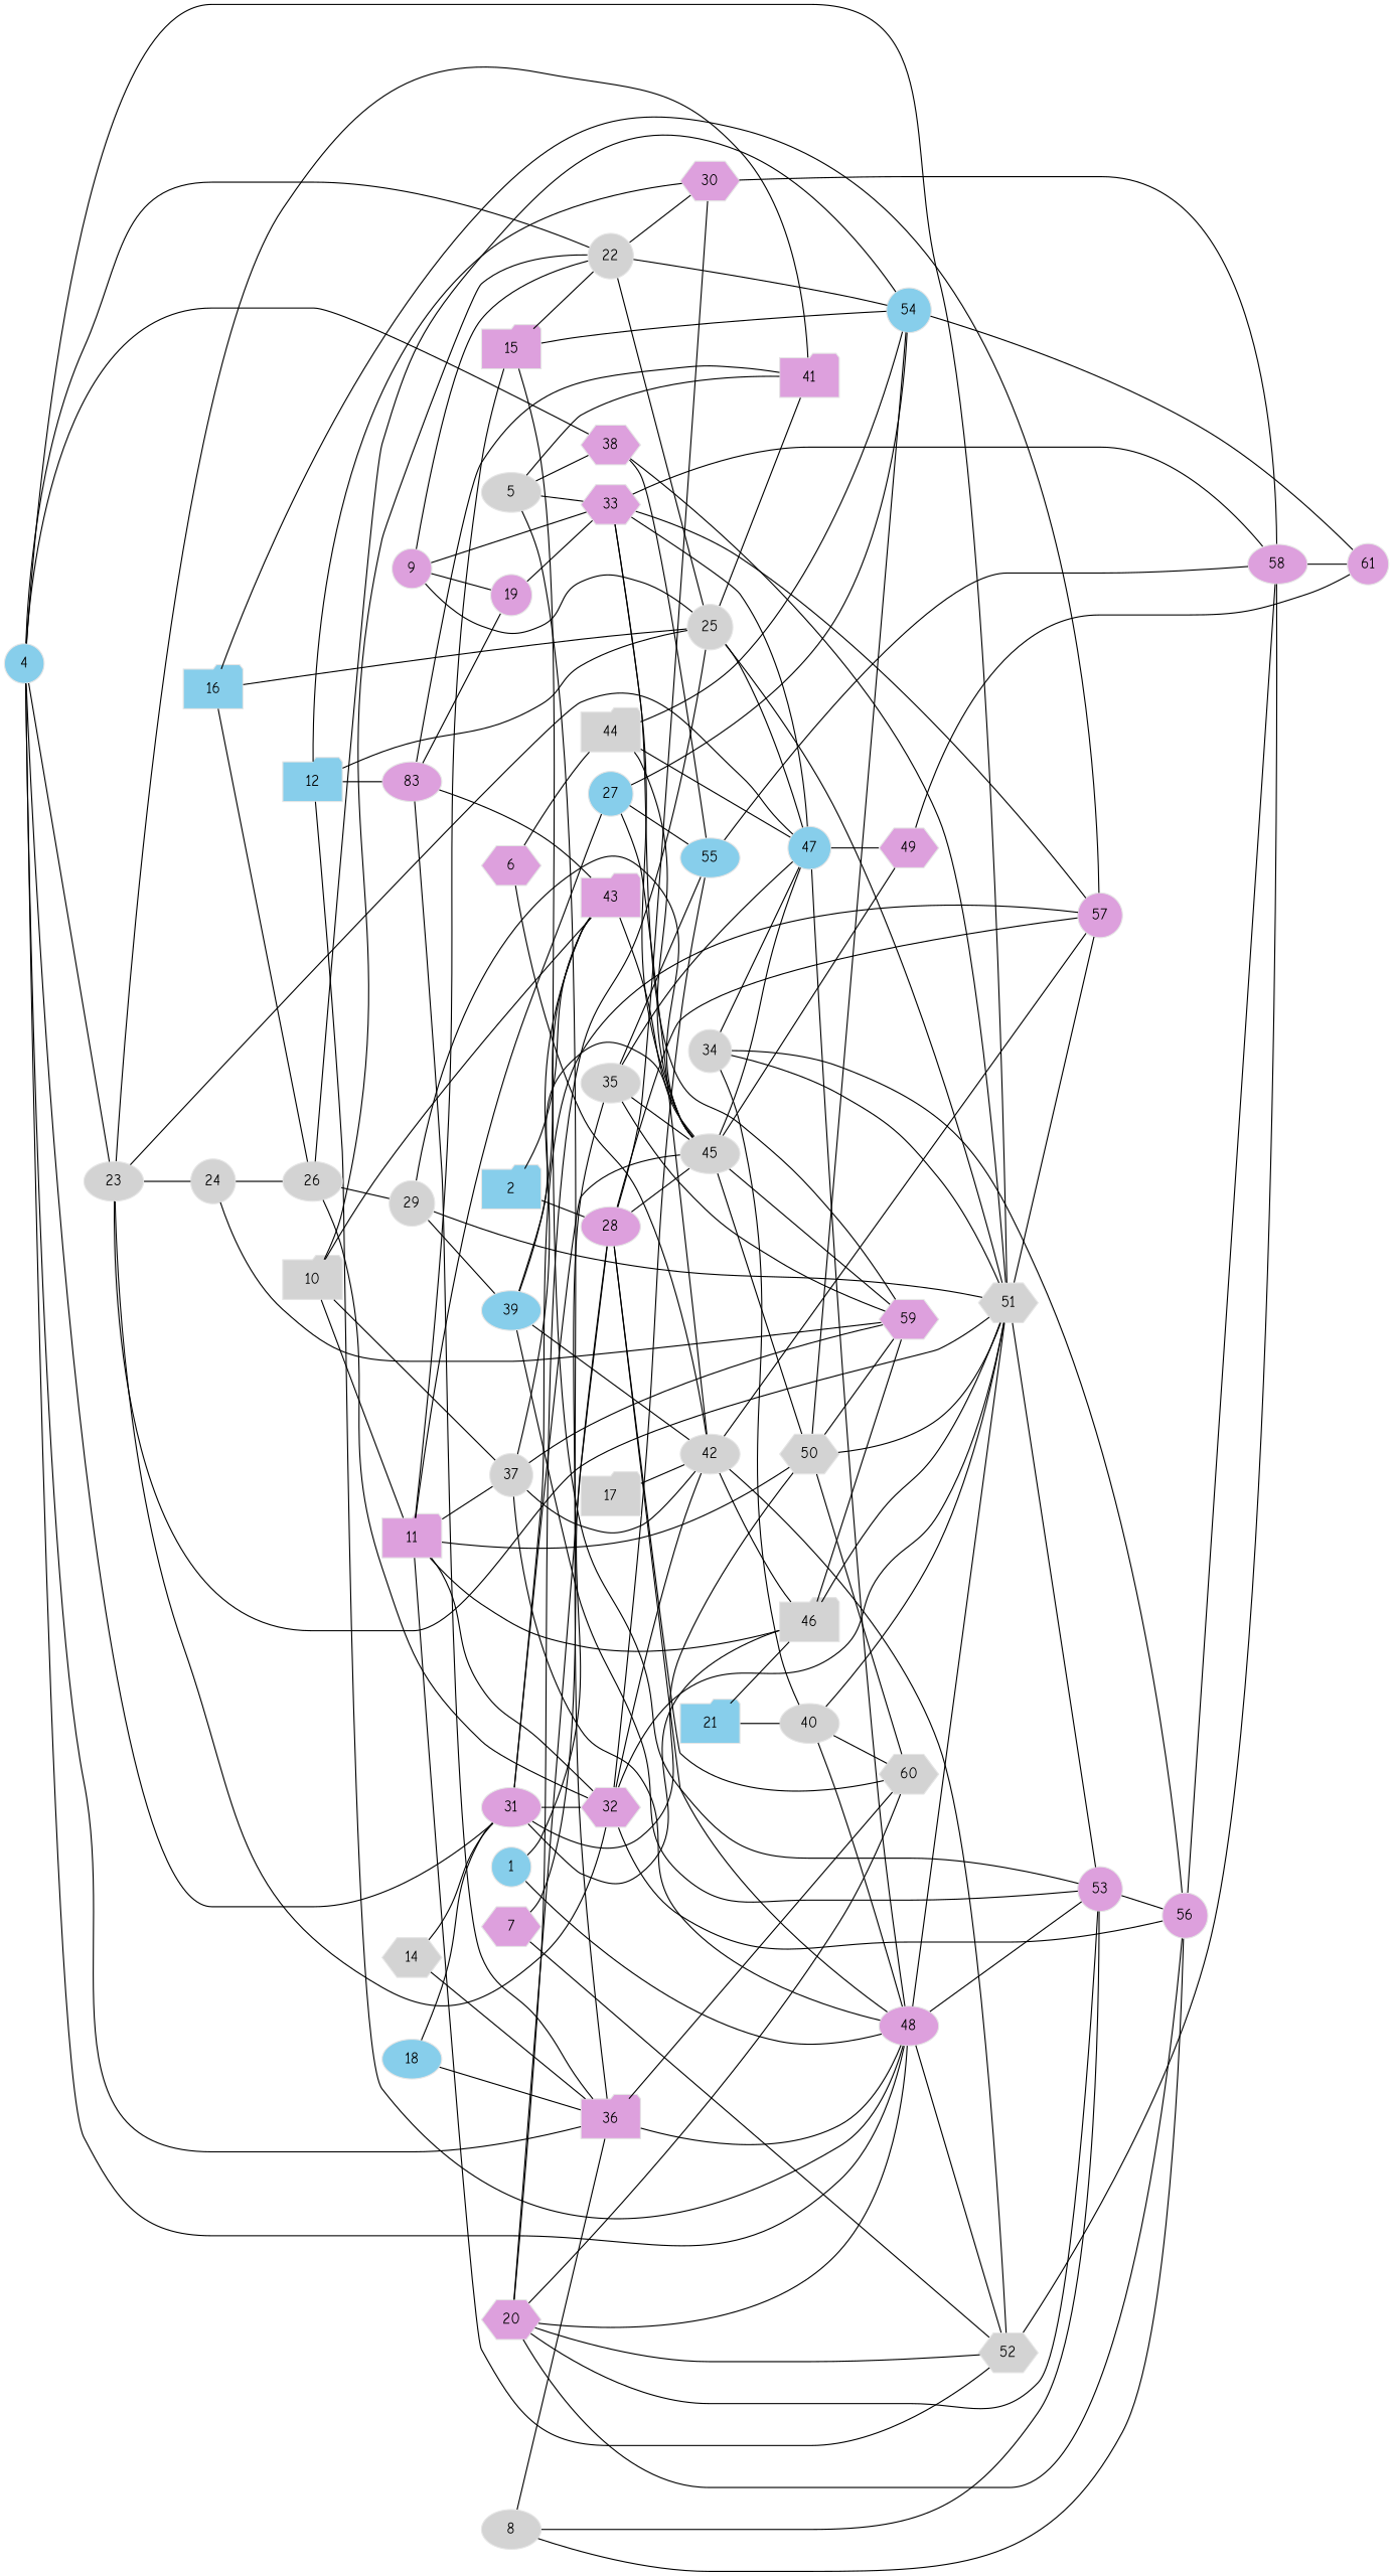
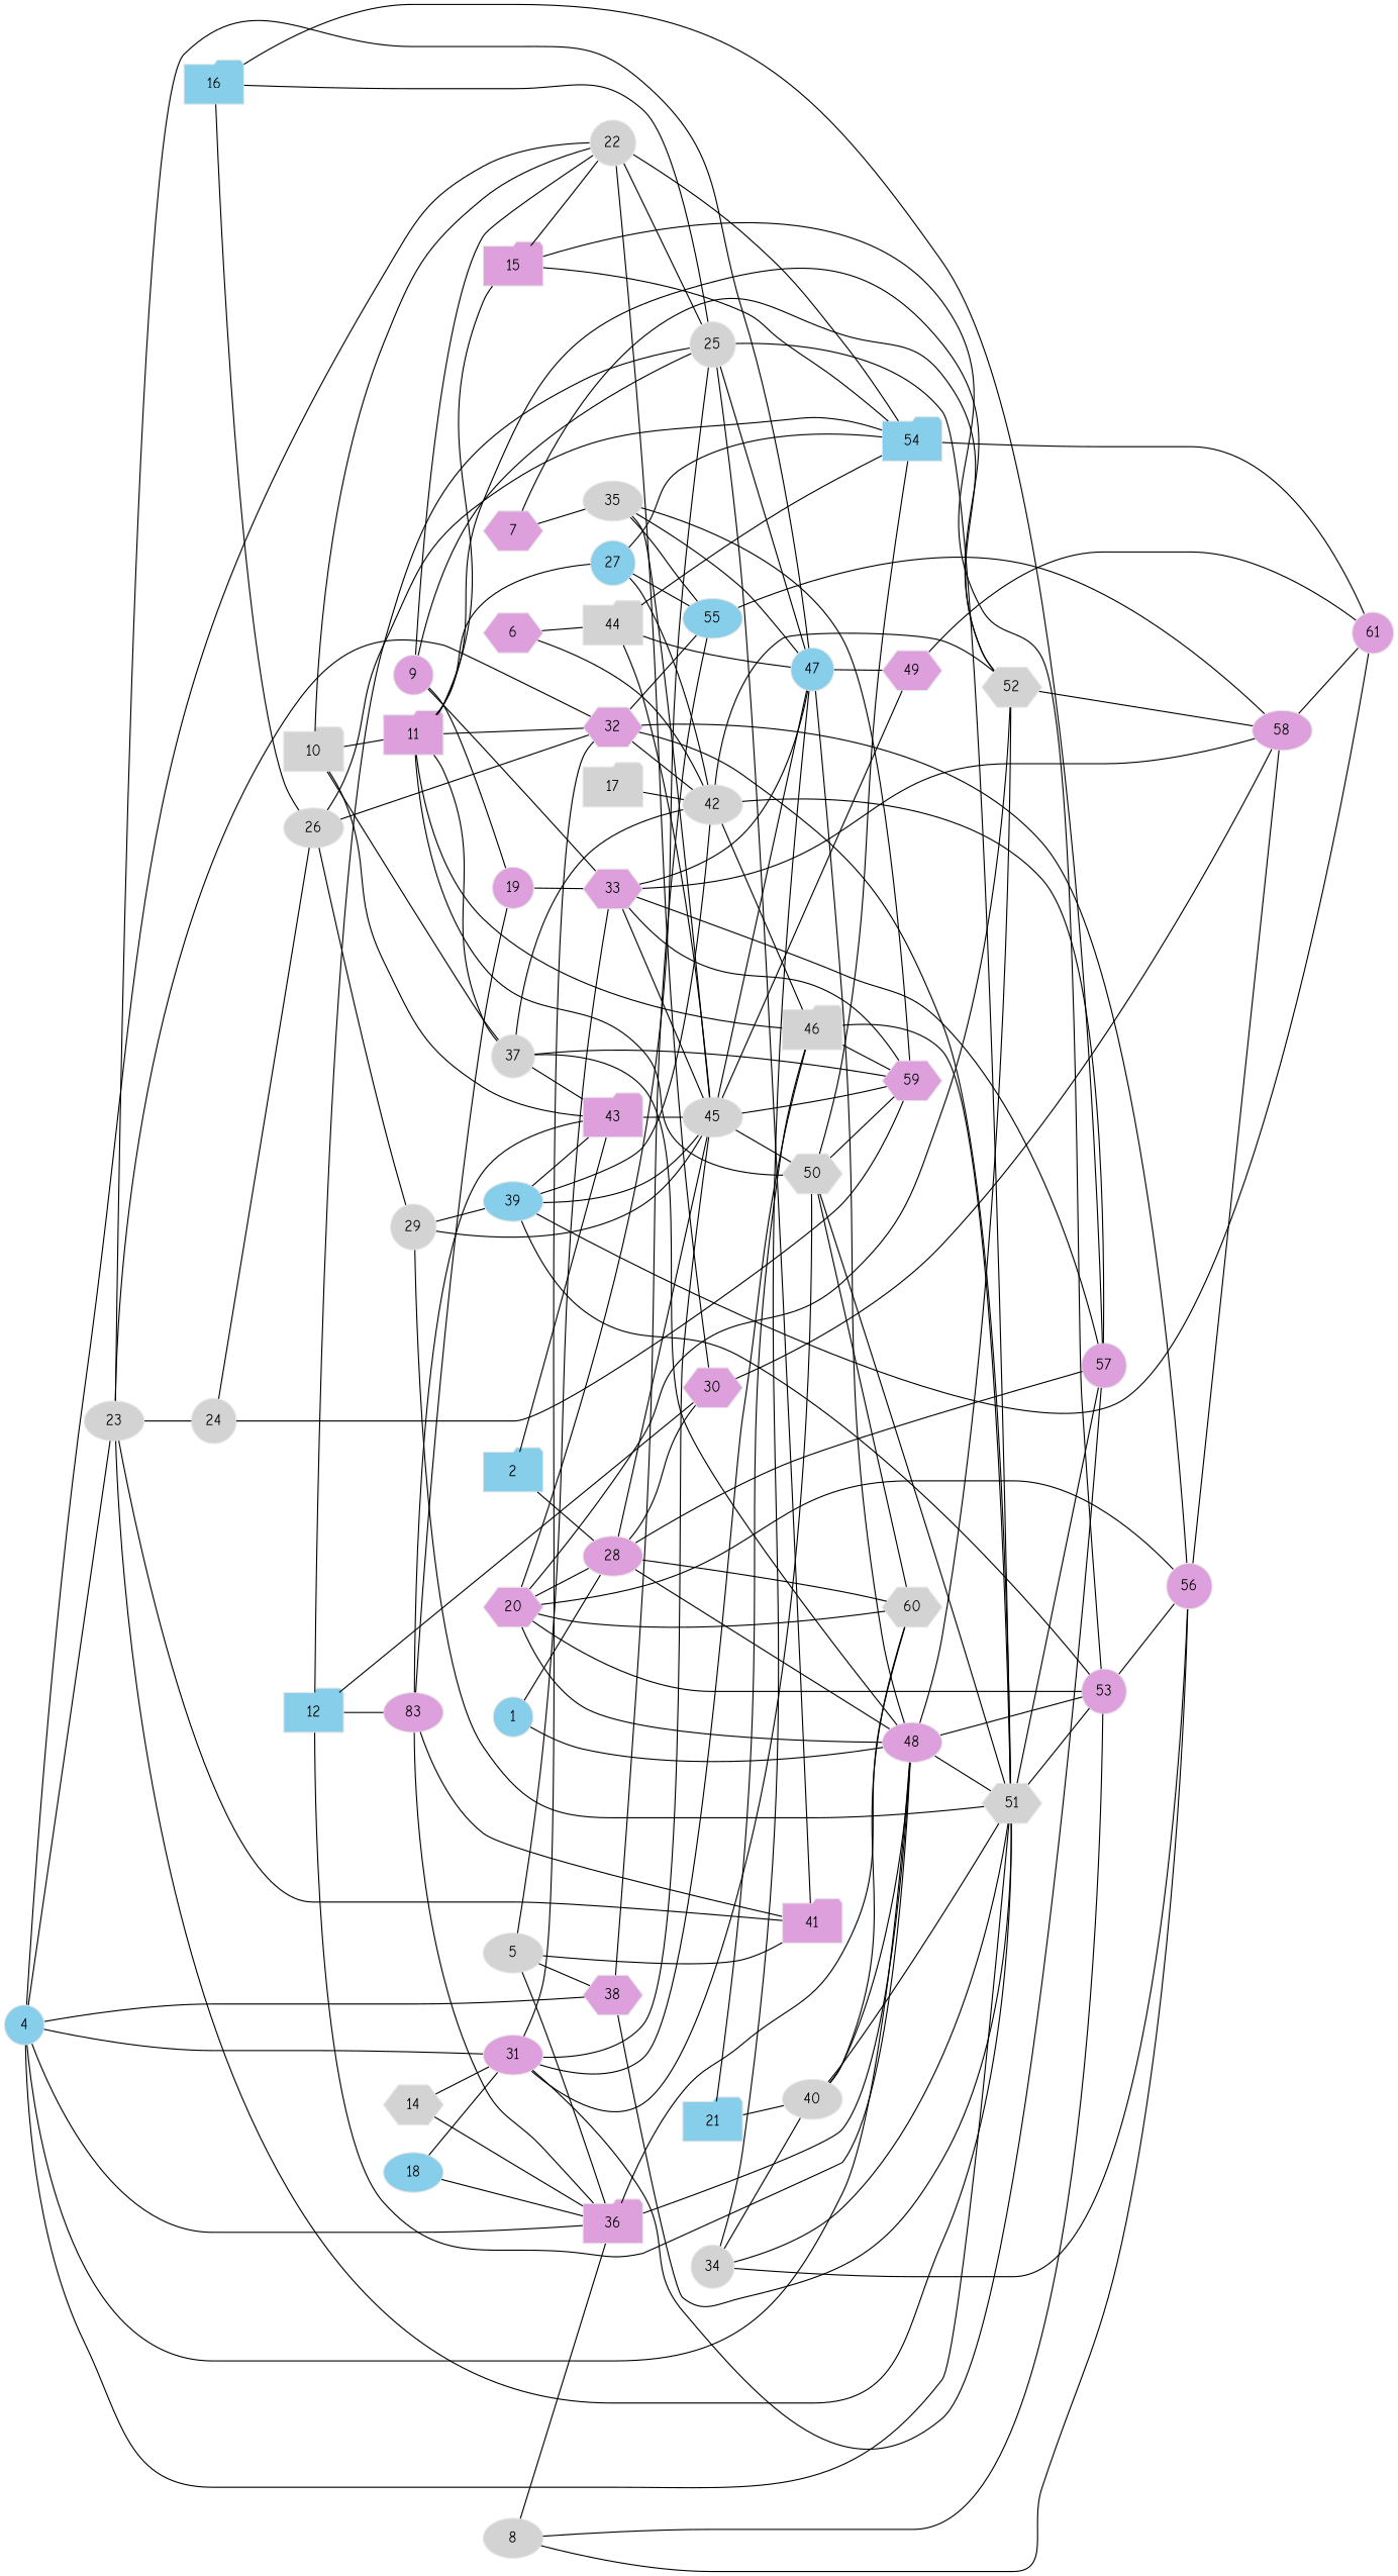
  graph {
    fontname="Comic Neue"
    rankdir=LR
    node [color=gray90 fillcolor=plum fontname="Comic Neue" shape=circle style=filled]
    edge [fontname="Comic Neue" weight=1.0]
    1 [fillcolor=skyblue]
    28 [shape=ellipse]
    48 [shape=ellipse]
    30 [shape=hexagon]
    57
    60 [fillcolor=lightgrey shape=hexagon]
    45 [fillcolor=lightgrey shape=ellipse]
    51 [fillcolor=lightgrey shape=hexagon]
    52 [fillcolor=lightgrey shape=hexagon]
    53
    2 [fillcolor=skyblue shape=folder]
    43 [shape=folder]
    12 [fillcolor=skyblue shape=folder]
    25 [fillcolor=lightgrey]
    n15 [label=83 shape=ellipse]
    40 [fillcolor=lightgrey shape=ellipse]
    4 [fillcolor=skyblue]
    22 [fillcolor=lightgrey]
    23 [fillcolor=lightgrey shape=ellipse]
    31 [shape=ellipse]
    36 [shape=folder]
    38 [shape=hexagon]
-   54 [fillcolor=skyblue]
+   54 [fillcolor=skyblue shape=folder]
    41 [shape=folder]
    32 [shape=hexagon]
    24 [fillcolor=lightgrey]
    47 [fillcolor=skyblue]
    46 [fillcolor=lightgrey shape=folder]
    50 [fillcolor=lightgrey shape=hexagon]
    55 [fillcolor=skyblue shape=ellipse]
    5 [fillcolor=lightgrey shape=ellipse]
    33 [shape=hexagon]
    59 [shape=hexagon]
    58 [shape=ellipse]
    6 [shape=hexagon]
    42 [fillcolor=lightgrey shape=ellipse]
    44 [fillcolor=lightgrey shape=folder]
    7 [shape=hexagon]
    35 [fillcolor=lightgrey shape=ellipse]
    8 [fillcolor=lightgrey shape=ellipse]
    56
    9
    19
    10 [fillcolor=lightgrey shape=folder]
    11 [shape=folder]
    37 [fillcolor=lightgrey]
    15 [shape=folder]
    27 [fillcolor=skyblue]
    14 [fillcolor=lightgrey shape=hexagon]
    61
    16 [fillcolor=skyblue shape=folder]
    26 [fillcolor=lightgrey shape=ellipse]
    29 [fillcolor=lightgrey]
    17 [fillcolor=lightgrey shape=folder]
    18 [fillcolor=skyblue shape=ellipse]
    20 [shape=hexagon]
    21 [fillcolor=skyblue shape=folder]
    49 [shape=hexagon]
    39 [fillcolor=skyblue shape=ellipse]
    34 [fillcolor=lightgrey]
    1 -- 28
    1 -- 48
    28 -- 48 [weight=2.0]
    28 -- 30
    28 -- 57
    28 -- 60
    28 -- 45
    48 -- 51
    48 -- 52
    48 -- 53
    30 -- 58 [weight=2.0]
    45 -- 47
    45 -- 50 [weight=2.0]
    45 -- 59
    45 -- 49 [weight=2.0]
    51 -- 57
    51 -- 53
    52 -- 58 [weight=2.0]
    53 -- 56
    2 -- 28
    2 -- 43
    43 -- 45
    12 -- 48
    12 -- 30
    12 -- 25
    12 -- n15 [weight=2.0]
    25 -- 51
    25 -- 41
    25 -- 47
    n15 -- 43
    n15 -- 36 [weight=2.0]
    n15 -- 41
    n15 -- 19
    40 -- 48
    40 -- 60
    40 -- 51
    4 -- 48
    4 -- 51
    4 -- 22 [weight=2.0]
    4 -- 23
    4 -- 31
    4 -- 36
    4 -- 38
    22 -- 30
    22 -- 25
    22 -- 54
    23 -- 51
    23 -- 41
    23 -- 32
    23 -- 24 [weight=2.0]
    23 -- 47
    31 -- 57
    31 -- 45
    31 -- 32
    31 -- 46
    31 -- 50 [weight=2.0]
    36 -- 48
    36 -- 60
    38 -- 51
    38 -- 55
    54 -- 61
    32 -- 51
    32 -- 55
    32 -- 42
    32 -- 56
    24 -- 59
    24 -- 26
    47 -- 48
    47 -- 49
    46 -- 51
    46 -- 59
    50 -- 60
    50 -- 51
    50 -- 54
    50 -- 59
    55 -- 58
    5 -- 36
    5 -- 38
    5 -- 41
    5 -- 33
    33 -- 57
    33 -- 45
    33 -- 47
    33 -- 59
    33 -- 58
    58 -- 61
    6 -- 42
    6 -- 44
    42 -- 57
    42 -- 52 [weight=2.0]
    42 -- 46
    44 -- 45
    44 -- 54
    44 -- 47
    7 -- 52
    7 -- 35
    35 -- 45
    35 -- 47
    35 -- 55
    35 -- 59
    8 -- 53
    8 -- 36
    8 -- 56
    56 -- 58
    9 -- 25
    9 -- 22
    9 -- 33
    9 -- 19
    19 -- 33
    10 -- 43
    10 -- 22
    10 -- 11
    10 -- 37
    11 -- 52 [weight=2.0]
    11 -- 32
    11 -- 46
    11 -- 50
    11 -- 37
    11 -- 15
    11 -- 27
    37 -- 48
    37 -- 43
    37 -- 59
    37 -- 42
    15 -- 53
    15 -- 22
    15 -- 54
    27 -- 54
    27 -- 55
    27 -- 42
    14 -- 31
    14 -- 36
    16 -- 57
    16 -- 25
    16 -- 26
    26 -- 54
    26 -- 32
    26 -- 29
    29 -- 45
    29 -- 51
    29 -- 39
    17 -- 42 [weight=2.0]
    18 -- 31
    18 -- 36
    20 -- 28
    20 -- 48
    20 -- 60
    20 -- 52
    20 -- 53
    20 -- 25
    20 -- 56
    21 -- 40
    21 -- 46
    49 -- 61
    39 -- 45
    39 -- 53
    39 -- 43
    39 -- 42
+   39 -- 61
    34 -- 51 [weight=2.0]
    34 -- 40
    34 -- 47
    34 -- 56
  }
